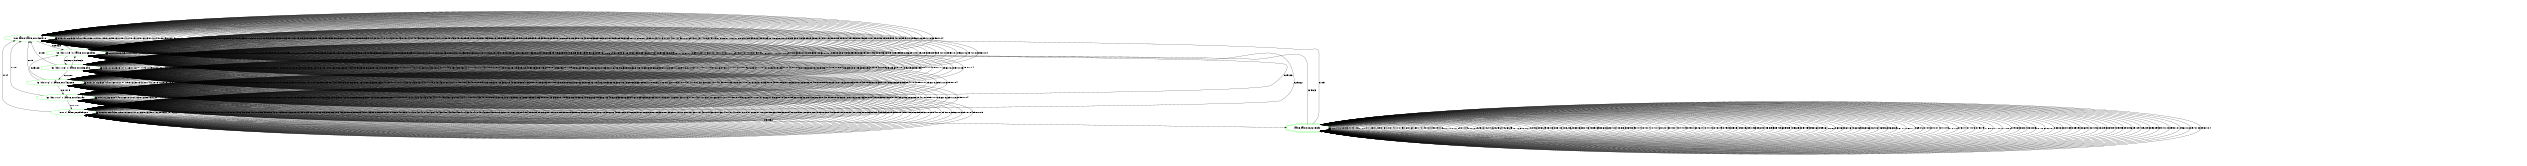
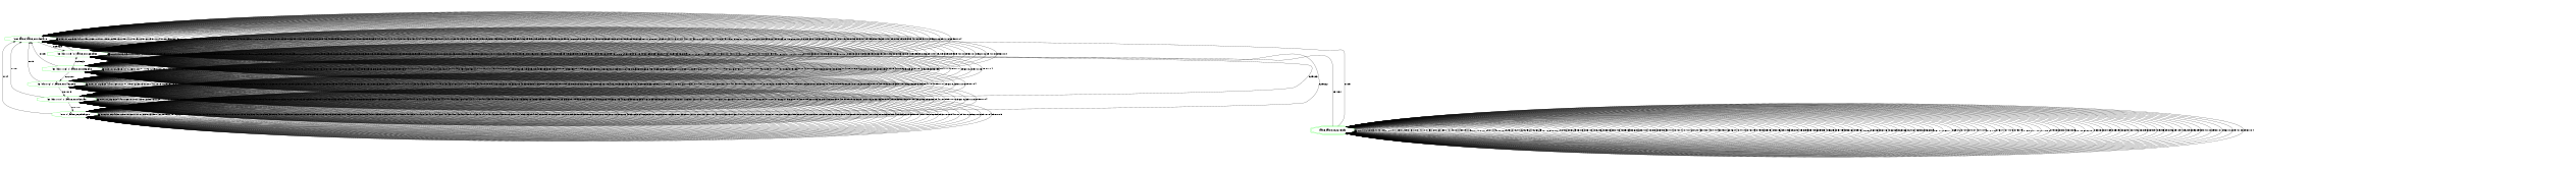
  digraph {
    node [color=green shape=octagon]
    n1 [label="(not false),false,0x1dc8a10"]
    n2 [label="(= |thr1::19| 0),false,0x1688b50"]
    n3 [label="(= |thr1::18| 1),false,0x1c968b0"]
    n4 [label="(= |thr1::2| 1),false,0x14522e0"]
    n5 [label="(= |thr1::17| 1),false,0x1dcc1a0"]
    n6 [label="(= x 1),false,2x255bc20"]
    n7 [label="false,false,0x221e3f0" shape=doubleoctagon]
    n1 -> n1 [label="0_0"]
    n1 -> n1 [label="1_1"]
    n1 -> n1 [label="2_2"]
    n1 -> n1 [label="3_3"]
    n1 -> n1 [label="4_4"]
    n1 -> n1 [label=L1_5]
    n1 -> n1 [label=L1_6]
    n1 -> n1 [label=L10_7]
    n1 -> n1 [label=L11_8]
    n1 -> n1 [label=L12_9]
    n1 -> n1 [label=L13_10]
    n1 -> n1 [label=L14_11]
    n1 -> n1 [label=L15_12]
    n1 -> n1 [label=L16_13]
    n1 -> n1 [label=L17_14]
    n1 -> n1 [label=L18_15]
    n1 -> n1 [label=L19_16]
    n1 -> n1 [label=L2_17]
    n1 -> n1 [label=L20_18]
    n1 -> n1 [label=L21_19]
    n1 -> n1 [label=L22_20]
    n1 -> n1 [label=L23_21]
    n1 -> n1 [label=L24_22]
    n1 -> n1 [label=L25_24]
    n1 -> n1 [label=L26_25]
    n1 -> n1 [label=L27_26]
    n1 -> n1 [label=L28_27]
    n1 -> n1 [label=L29_28]
    n1 -> n1 [label=L3_29]
    n1 -> n1 [label=L30_30]
    n1 -> n1 [label=L31_31]
    n1 -> n1 [label=L32_32]
    n1 -> n1 [label=L33_33]
    n1 -> n1 [label=L34_34]
    n1 -> n1 [label=L35_35]
    n1 -> n1 [label=L36_36]
    n1 -> n1 [label=L37_37]
    n1 -> n1 [label=L38_38]
    n1 -> n1 [label=L39_39]
    n1 -> n1 [label=L4_40]
    n1 -> n1 [label=L40_41]
    n1 -> n1 [label=L41_42]
    n1 -> n1 [label=L42_43]
    n1 -> n1 [label=L43_44]
    n1 -> n1 [label=L44_45]
    n1 -> n1 [label=L45_46]
    n1 -> n1 [label=L46_47]
    n1 -> n1 [label=L47_48]
    n1 -> n1 [label=L48_49]
    n1 -> n1 [label=L49_50]
    n1 -> n1 [label=L5_51]
    n1 -> n1 [label=L50_52]
    n1 -> n1 [label=L51_53]
    n1 -> n1 [label=L52_54]
    n1 -> n1 [label=L53_55]
    n1 -> n1 [label=L54_56]
    n1 -> n1 [label=L55_57]
    n1 -> n1 [label=L56_58]
    n1 -> n1 [label=L57_59]
    n1 -> n1 [label=L58_60]
    n1 -> n1 [label=L59_61]
    n1 -> n1 [label=L6_62]
    n1 -> n1 [label=L60_63]
    n1 -> n1 [label=L61_64]
    n1 -> n1 [label=L62_65]
    n1 -> n1 [label=L63_66]
    n1 -> n1 [label=L64_67]
    n1 -> n1 [label=L65_68]
    n1 -> n1 [label=L66_69]
    n1 -> n1 [label=L67_70]
    n1 -> n1 [label=L68_71]
    n1 -> n1 [label=L69_72]
    n1 -> n1 [label=L7_73]
    n1 -> n1 [label=L70_74]
    n1 -> n1 [label=L71_75]
    n1 -> n1 [label=L72_76]
    n1 -> n1 [label=L73_77]
    n1 -> n1 [label=L74_78]
    n1 -> n1 [label=L75_79]
    n1 -> n1 [label=L76_80]
    n1 -> n1 [label=L77_81]
    n1 -> n1 [label=L78_82]
    n1 -> n1 [label=L79_83]
    n1 -> n1 [label=L8_84]
    n1 -> n1 [label=L80_85]
    n1 -> n1 [label=L81_86]
    n1 -> n1 [label=L82_87]
    n1 -> n1 [label=L83_88]
    n1 -> n1 [label=L84_89]
    n1 -> n1 [label=L85_90]
    n1 -> n1 [label=L86_91]
    n1 -> n1 [label=L87_92]
    n1 -> n1 [label=L88_93]
    n1 -> n1 [label=L89_94]
    n1 -> n1 [label=L9_95]
    n1 -> n1 [label=L90_96]
    n1 -> n1 [label=L91_97]
    n1 -> n1 [label=L92_98]
    n1 -> n1 [label=L93_99]
    n1 -> n1 [label=L94_100]
    n1 -> n1 [label=L95_101]
    n1 -> n1 [label=L96_102]
    n1 -> n1 [label=L97_103]
    n1 -> n1 [label=L98_104]
    n1 -> n2 [label=L25_23]
    n2 -> n1 [label=L1_5]
    n2 -> n2 [label="0_0"]
    n2 -> n2 [label="1_1"]
    n2 -> n2 [label="2_2"]
    n2 -> n2 [label="3_3"]
    n2 -> n2 [label="4_4"]
    n2 -> n2 [label=L1_6]
    n2 -> n2 [label=L10_7]
    n2 -> n2 [label=L11_8]
    n2 -> n2 [label=L12_9]
    n2 -> n2 [label=L13_10]
    n2 -> n2 [label=L14_11]
    n2 -> n2 [label=L15_12]
    n2 -> n2 [label=L16_13]
    n2 -> n2 [label=L17_14]
    n2 -> n2 [label=L18_15]
    n2 -> n2 [label=L19_16]
    n2 -> n2 [label=L2_17]
    n2 -> n2 [label=L20_18]
    n2 -> n2 [label=L21_19]
    n2 -> n2 [label=L22_20]
    n2 -> n2 [label=L24_22]
    n2 -> n2 [label=L25_23]
    n2 -> n2 [label=L25_24]
    n2 -> n2 [label=L26_25]
    n2 -> n2 [label=L27_26]
    n2 -> n2 [label=L28_27]
    n2 -> n2 [label=L29_28]
    n2 -> n2 [label=L3_29]
    n2 -> n2 [label=L30_30]
    n2 -> n2 [label=L31_31]
    n2 -> n2 [label=L32_32]
    n2 -> n2 [label=L33_33]
    n2 -> n2 [label=L34_34]
    n2 -> n2 [label=L35_35]
    n2 -> n2 [label=L36_36]
    n2 -> n2 [label=L37_37]
    n2 -> n2 [label=L38_38]
    n2 -> n2 [label=L39_39]
    n2 -> n2 [label=L4_40]
    n2 -> n2 [label=L40_41]
    n2 -> n2 [label=L41_42]
    n2 -> n2 [label=L42_43]
    n2 -> n2 [label=L43_44]
    n2 -> n2 [label=L44_45]
    n2 -> n2 [label=L45_46]
    n2 -> n2 [label=L46_47]
    n2 -> n2 [label=L47_48]
    n2 -> n2 [label=L48_49]
    n2 -> n2 [label=L49_50]
    n2 -> n2 [label=L5_51]
    n2 -> n2 [label=L50_52]
    n2 -> n2 [label=L51_53]
    n2 -> n2 [label=L52_54]
    n2 -> n2 [label=L53_55]
    n2 -> n2 [label=L54_56]
    n2 -> n2 [label=L55_57]
    n2 -> n2 [label=L56_58]
    n2 -> n2 [label=L57_59]
    n2 -> n2 [label=L58_60]
    n2 -> n2 [label=L59_61]
    n2 -> n2 [label=L6_62]
    n2 -> n2 [label=L60_63]
    n2 -> n2 [label=L61_64]
    n2 -> n2 [label=L62_65]
    n2 -> n2 [label=L63_66]
    n2 -> n2 [label=L64_67]
    n2 -> n2 [label=L65_68]
    n2 -> n2 [label=L66_69]
    n2 -> n2 [label=L67_70]
    n2 -> n2 [label=L68_71]
    n2 -> n2 [label=L69_72]
    n2 -> n2 [label=L7_73]
    n2 -> n2 [label=L70_74]
    n2 -> n2 [label=L71_75]
    n2 -> n2 [label=L72_76]
    n2 -> n2 [label=L73_77]
    n2 -> n2 [label=L74_78]
    n2 -> n2 [label=L75_79]
    n2 -> n2 [label=L76_80]
    n2 -> n2 [label=L77_81]
    n2 -> n2 [label=L78_82]
    n2 -> n2 [label=L79_83]
    n2 -> n2 [label=L8_84]
    n2 -> n2 [label=L80_85]
    n2 -> n2 [label=L81_86]
    n2 -> n2 [label=L82_87]
    n2 -> n2 [label=L83_88]
    n2 -> n2 [label=L84_89]
    n2 -> n2 [label=L85_90]
    n2 -> n2 [label=L86_91]
    n2 -> n2 [label=L87_92]
    n2 -> n2 [label=L88_93]
    n2 -> n2 [label=L89_94]
    n2 -> n2 [label=L9_95]
    n2 -> n2 [label=L90_96]
    n2 -> n2 [label=L91_97]
    n2 -> n2 [label=L92_98]
    n2 -> n2 [label=L93_99]
    n2 -> n2 [label=L94_100]
    n2 -> n2 [label=L95_101]
    n2 -> n2 [label=L96_102]
    n2 -> n2 [label=L97_103]
    n2 -> n2 [label=L98_104]
-   n2 -> n3 [label=L23_21]
    n3 -> n1 [label=L1_5]
    n3 -> n2 [label=L25_23]
    n3 -> n3 [label="0_0"]
    n3 -> n3 [label="1_1"]
    n3 -> n3 [label="2_2"]
    n3 -> n3 [label="3_3"]
    n3 -> n3 [label="4_4"]
    n3 -> n3 [label=L1_6]
    n3 -> n3 [label=L10_7]
    n3 -> n3 [label=L11_8]
    n3 -> n3 [label=L12_9]
    n3 -> n3 [label=L13_10]
    n3 -> n3 [label=L14_11]
    n3 -> n3 [label=L15_12]
    n3 -> n3 [label=L16_13]
    n3 -> n3 [label=L17_14]
    n3 -> n3 [label=L18_15]
    n3 -> n3 [label=L19_16]
    n3 -> n3 [label=L2_17]
    n3 -> n3 [label=L20_18]
    n3 -> n3 [label=L21_19]
    n3 -> n3 [label=L23_21]
    n3 -> n3 [label=L24_22]
    n3 -> n3 [label=L25_24]
    n3 -> n3 [label=L26_25]
    n3 -> n3 [label=L27_26]
    n3 -> n3 [label=L28_27]
    n3 -> n3 [label=L29_28]
    n3 -> n3 [label=L3_29]
    n3 -> n3 [label=L30_30]
    n3 -> n3 [label=L31_31]
    n3 -> n3 [label=L32_32]
    n3 -> n3 [label=L33_33]
    n3 -> n3 [label=L34_34]
    n3 -> n3 [label=L35_35]
    n3 -> n3 [label=L36_36]
    n3 -> n3 [label=L37_37]
    n3 -> n3 [label=L38_38]
    n3 -> n3 [label=L39_39]
    n3 -> n3 [label=L4_40]
    n3 -> n3 [label=L40_41]
    n3 -> n3 [label=L41_42]
    n3 -> n3 [label=L42_43]
    n3 -> n3 [label=L43_44]
    n3 -> n3 [label=L44_45]
    n3 -> n3 [label=L45_46]
    n3 -> n3 [label=L46_47]
    n3 -> n3 [label=L47_48]
    n3 -> n3 [label=L48_49]
    n3 -> n3 [label=L49_50]
    n3 -> n3 [label=L5_51]
    n3 -> n3 [label=L50_52]
    n3 -> n3 [label=L51_53]
    n3 -> n3 [label=L52_54]
    n3 -> n3 [label=L53_55]
    n3 -> n3 [label=L54_56]
    n3 -> n3 [label=L55_57]
    n3 -> n3 [label=L56_58]
    n3 -> n3 [label=L57_59]
    n3 -> n3 [label=L58_60]
    n3 -> n3 [label=L59_61]
    n3 -> n3 [label=L6_62]
    n3 -> n3 [label=L60_63]
    n3 -> n3 [label=L61_64]
    n3 -> n3 [label=L62_65]
    n3 -> n3 [label=L63_66]
    n3 -> n3 [label=L64_67]
    n3 -> n3 [label=L65_68]
    n3 -> n3 [label=L66_69]
    n3 -> n3 [label=L67_70]
    n3 -> n3 [label=L68_71]
    n3 -> n3 [label=L69_72]
    n3 -> n3 [label=L7_73]
    n3 -> n3 [label=L70_74]
    n3 -> n3 [label=L71_75]
    n3 -> n3 [label=L72_76]
    n3 -> n3 [label=L73_77]
    n3 -> n3 [label=L74_78]
    n3 -> n3 [label=L75_79]
    n3 -> n3 [label=L76_80]
    n3 -> n3 [label=L77_81]
    n3 -> n3 [label=L78_82]
    n3 -> n3 [label=L79_83]
    n3 -> n3 [label=L8_84]
    n3 -> n3 [label=L80_85]
    n3 -> n3 [label=L81_86]
    n3 -> n3 [label=L82_87]
    n3 -> n3 [label=L83_88]
    n3 -> n3 [label=L84_89]
    n3 -> n3 [label=L85_90]
    n3 -> n3 [label=L86_91]
    n3 -> n3 [label=L87_92]
    n3 -> n3 [label=L88_93]
    n3 -> n3 [label=L89_94]
    n3 -> n3 [label=L9_95]
    n3 -> n3 [label=L90_96]
    n3 -> n3 [label=L91_97]
    n3 -> n3 [label=L92_98]
    n3 -> n3 [label=L93_99]
    n3 -> n3 [label=L94_100]
    n3 -> n3 [label=L95_101]
    n3 -> n3 [label=L96_102]
    n3 -> n3 [label=L97_103]
    n3 -> n3 [label=L98_104]
    n3 -> n4 [label=L22_20]
    n4 -> n1 [label=L1_5]
-   n4 -> n2 [label=L25_23]
    n4 -> n4 [label="0_0"]
    n4 -> n4 [label="1_1"]
    n4 -> n4 [label="2_2"]
    n4 -> n4 [label="3_3"]
    n4 -> n4 [label="4_4"]
    n4 -> n4 [label=L1_6]
    n4 -> n4 [label=L10_7]
    n4 -> n4 [label=L11_8]
    n4 -> n4 [label=L12_9]
    n4 -> n4 [label=L13_10]
    n4 -> n4 [label=L14_11]
    n4 -> n4 [label=L15_12]
    n4 -> n4 [label=L16_13]
    n4 -> n4 [label=L17_14]
    n4 -> n4 [label=L18_15]
    n4 -> n4 [label=L19_16]
    n4 -> n4 [label=L2_17]
    n4 -> n4 [label=L20_18]
    n4 -> n4 [label=L22_20]
    n4 -> n4 [label=L23_21]
    n4 -> n4 [label=L24_22]
    n4 -> n4 [label=L25_24]
    n4 -> n4 [label=L26_25]
    n4 -> n4 [label=L27_26]
    n4 -> n4 [label=L28_27]
    n4 -> n4 [label=L29_28]
    n4 -> n4 [label=L3_29]
    n4 -> n4 [label=L30_30]
    n4 -> n4 [label=L31_31]
    n4 -> n4 [label=L32_32]
    n4 -> n4 [label=L33_33]
    n4 -> n4 [label=L34_34]
    n4 -> n4 [label=L35_35]
    n4 -> n4 [label=L36_36]
    n4 -> n4 [label=L37_37]
    n4 -> n4 [label=L38_38]
    n4 -> n4 [label=L39_39]
    n4 -> n4 [label=L4_40]
    n4 -> n4 [label=L40_41]
    n4 -> n4 [label=L41_42]
    n4 -> n4 [label=L42_43]
    n4 -> n4 [label=L43_44]
    n4 -> n4 [label=L44_45]
    n4 -> n4 [label=L45_46]
    n4 -> n4 [label=L46_47]
    n4 -> n4 [label=L47_48]
    n4 -> n4 [label=L48_49]
    n4 -> n4 [label=L49_50]
    n4 -> n4 [label=L5_51]
    n4 -> n4 [label=L50_52]
    n4 -> n4 [label=L51_53]
    n4 -> n4 [label=L52_54]
    n4 -> n4 [label=L53_55]
    n4 -> n4 [label=L54_56]
    n4 -> n4 [label=L55_57]
    n4 -> n4 [label=L56_58]
    n4 -> n4 [label=L57_59]
    n4 -> n4 [label=L58_60]
    n4 -> n4 [label=L59_61]
    n4 -> n4 [label=L6_62]
    n4 -> n4 [label=L60_63]
    n4 -> n4 [label=L61_64]
    n4 -> n4 [label=L62_65]
    n4 -> n4 [label=L63_66]
    n4 -> n4 [label=L64_67]
    n4 -> n4 [label=L65_68]
    n4 -> n4 [label=L66_69]
    n4 -> n4 [label=L67_70]
    n4 -> n4 [label=L68_71]
    n4 -> n4 [label=L69_72]
    n4 -> n4 [label=L7_73]
    n4 -> n4 [label=L70_74]
    n4 -> n4 [label=L71_75]
    n4 -> n4 [label=L72_76]
    n4 -> n4 [label=L73_77]
    n4 -> n4 [label=L74_78]
    n4 -> n4 [label=L75_79]
    n4 -> n4 [label=L76_80]
    n4 -> n4 [label=L77_81]
    n4 -> n4 [label=L78_82]
    n4 -> n4 [label=L79_83]
    n4 -> n4 [label=L8_84]
    n4 -> n4 [label=L80_85]
    n4 -> n4 [label=L81_86]
    n4 -> n4 [label=L82_87]
    n4 -> n4 [label=L83_88]
    n4 -> n4 [label=L84_89]
    n4 -> n4 [label=L85_90]
    n4 -> n4 [label=L86_91]
    n4 -> n4 [label=L87_92]
    n4 -> n4 [label=L88_93]
    n4 -> n4 [label=L89_94]
    n4 -> n4 [label=L9_95]
    n4 -> n4 [label=L90_96]
    n4 -> n4 [label=L91_97]
    n4 -> n4 [label=L92_98]
    n4 -> n4 [label=L93_99]
    n4 -> n4 [label=L94_100]
    n4 -> n4 [label=L95_101]
    n4 -> n4 [label=L96_102]
    n4 -> n4 [label=L97_103]
    n4 -> n4 [label=L98_104]
    n4 -> n5 [label=L21_19]
    n5 -> n1 [label=L1_5]
    n5 -> n2 [label=L25_23]
    n5 -> n5 [label="0_0"]
    n5 -> n5 [label="1_1"]
    n5 -> n5 [label="2_2"]
    n5 -> n5 [label="3_3"]
    n5 -> n5 [label="4_4"]
    n5 -> n5 [label=L1_6]
    n5 -> n5 [label=L10_7]
    n5 -> n5 [label=L11_8]
    n5 -> n5 [label=L12_9]
    n5 -> n5 [label=L13_10]
    n5 -> n5 [label=L14_11]
    n5 -> n5 [label=L15_12]
    n5 -> n5 [label=L16_13]
    n5 -> n5 [label=L17_14]
    n5 -> n5 [label=L18_15]
    n5 -> n5 [label=L19_16]
    n5 -> n5 [label=L2_17]
    n5 -> n5 [label=L21_19]
    n5 -> n5 [label=L22_20]
    n5 -> n5 [label=L23_21]
    n5 -> n5 [label=L24_22]
    n5 -> n5 [label=L25_24]
    n5 -> n5 [label=L26_25]
    n5 -> n5 [label=L27_26]
    n5 -> n5 [label=L28_27]
    n5 -> n5 [label=L29_28]
    n5 -> n5 [label=L3_29]
    n5 -> n5 [label=L30_30]
    n5 -> n5 [label=L31_31]
    n5 -> n5 [label=L32_32]
    n5 -> n5 [label=L33_33]
    n5 -> n5 [label=L34_34]
    n5 -> n5 [label=L35_35]
    n5 -> n5 [label=L36_36]
    n5 -> n5 [label=L37_37]
    n5 -> n5 [label=L38_38]
    n5 -> n5 [label=L39_39]
    n5 -> n5 [label=L4_40]
    n5 -> n5 [label=L40_41]
    n5 -> n5 [label=L41_42]
    n5 -> n5 [label=L42_43]
    n5 -> n5 [label=L43_44]
    n5 -> n5 [label=L44_45]
    n5 -> n5 [label=L45_46]
    n5 -> n5 [label=L46_47]
    n5 -> n5 [label=L47_48]
    n5 -> n5 [label=L48_49]
    n5 -> n5 [label=L49_50]
    n5 -> n5 [label=L5_51]
    n5 -> n5 [label=L50_52]
    n5 -> n5 [label=L51_53]
    n5 -> n5 [label=L52_54]
    n5 -> n5 [label=L53_55]
    n5 -> n5 [label=L54_56]
    n5 -> n5 [label=L55_57]
    n5 -> n5 [label=L56_58]
    n5 -> n5 [label=L57_59]
    n5 -> n5 [label=L58_60]
    n5 -> n5 [label=L59_61]
    n5 -> n5 [label=L6_62]
    n5 -> n5 [label=L60_63]
    n5 -> n5 [label=L61_64]
    n5 -> n5 [label=L62_65]
    n5 -> n5 [label=L63_66]
    n5 -> n5 [label=L64_67]
    n5 -> n5 [label=L65_68]
    n5 -> n5 [label=L66_69]
    n5 -> n5 [label=L67_70]
    n5 -> n5 [label=L68_71]
    n5 -> n5 [label=L69_72]
    n5 -> n5 [label=L7_73]
    n5 -> n5 [label=L70_74]
    n5 -> n5 [label=L71_75]
    n5 -> n5 [label=L72_76]
    n5 -> n5 [label=L73_77]
    n5 -> n5 [label=L74_78]
    n5 -> n5 [label=L75_79]
    n5 -> n5 [label=L76_80]
    n5 -> n5 [label=L77_81]
    n5 -> n5 [label=L78_82]
    n5 -> n5 [label=L79_83]
    n5 -> n5 [label=L8_84]
    n5 -> n5 [label=L80_85]
    n5 -> n5 [label=L81_86]
    n5 -> n5 [label=L82_87]
    n5 -> n5 [label=L83_88]
    n5 -> n5 [label=L84_89]
    n5 -> n5 [label=L85_90]
    n5 -> n5 [label=L86_91]
    n5 -> n5 [label=L87_92]
    n5 -> n5 [label=L88_93]
    n5 -> n5 [label=L89_94]
    n5 -> n5 [label=L9_95]
    n5 -> n5 [label=L90_96]
    n5 -> n5 [label=L91_97]
    n5 -> n5 [label=L92_98]
    n5 -> n5 [label=L93_99]
    n5 -> n5 [label=L94_100]
    n5 -> n5 [label=L95_101]
    n5 -> n5 [label=L96_102]
    n5 -> n5 [label=L97_103]
    n5 -> n5 [label=L98_104]
    n5 -> n6 [label=L20_18]
    n6 -> n1 [label=L1_4]
    n6 -> n2 [label=L25_22]
    n6 -> n6 [label="0_0"]
    n6 -> n6 [label="2_1"]
    n6 -> n6 [label="3_2"]
    n6 -> n6 [label="4_3"]
    n6 -> n6 [label=L1_5]
    n6 -> n6 [label=L10_6]
    n6 -> n6 [label=L11_7]
    n6 -> n6 [label=L12_8]
    n6 -> n6 [label=L13_9]
    n6 -> n6 [label=L14_10]
    n6 -> n6 [label=L15_11]
    n6 -> n6 [label=L16_12]
    n6 -> n6 [label=L17_13]
    n6 -> n6 [label=L18_14]
    n6 -> n6 [label=L19_15]
    n6 -> n6 [label=L2_16]
    n6 -> n6 [label=L20_17]
    n6 -> n6 [label=L21_18]
    n6 -> n6 [label=L22_19]
    n6 -> n6 [label=L23_20]
    n6 -> n6 [label=L24_21]
    n6 -> n6 [label=L25_23]
    n6 -> n6 [label=L26_24]
    n6 -> n6 [label=L27_25]
    n6 -> n6 [label=L28_26]
    n6 -> n6 [label=L29_27]
    n6 -> n6 [label=L30_28]
    n6 -> n6 [label=L31_29]
    n6 -> n6 [label=L32_30]
    n6 -> n6 [label=L33_31]
    n6 -> n6 [label=L34_32]
    n6 -> n6 [label=L35_33]
    n6 -> n6 [label=L36_34]
    n6 -> n6 [label=L37_35]
    n6 -> n6 [label=L38_36]
    n6 -> n6 [label=L39_37]
    n6 -> n6 [label=L4_38]
    n6 -> n6 [label=L40_39]
    n6 -> n6 [label=L41_40]
    n6 -> n6 [label=L42_41]
    n6 -> n6 [label=L43_42]
    n6 -> n6 [label=L44_43]
    n6 -> n6 [label=L45_44]
    n6 -> n6 [label=L46_45]
    n6 -> n6 [label=L47_46]
    n6 -> n6 [label=L48_47]
    n6 -> n6 [label=L49_48]
    n6 -> n6 [label=L5_49]
    n6 -> n6 [label=L50_50]
    n6 -> n6 [label=L51_51]
    n6 -> n6 [label=L53_53]
    n6 -> n6 [label=L54_54]
    n6 -> n6 [label=L55_55]
    n6 -> n6 [label=L56_56]
    n6 -> n6 [label=L57_57]
    n6 -> n6 [label=L58_58]
    n6 -> n6 [label=L58_59]
    n6 -> n6 [label=L59_60]
    n6 -> n6 [label=L6_61]
    n6 -> n6 [label=L60_62]
    n6 -> n6 [label=L61_63]
    n6 -> n6 [label=L62_64]
    n6 -> n6 [label=L63_65]
    n6 -> n6 [label=L64_66]
    n6 -> n6 [label=L65_67]
    n6 -> n6 [label=L66_68]
    n6 -> n6 [label=L67_69]
    n6 -> n6 [label=L68_70]
    n6 -> n6 [label=L69_71]
    n6 -> n6 [label=L7_72]
    n6 -> n6 [label=L70_73]
    n6 -> n6 [label=L71_74]
    n6 -> n6 [label=L72_75]
    n6 -> n6 [label=L73_76]
    n6 -> n6 [label=L74_77]
    n6 -> n6 [label=L74_78]
    n6 -> n6 [label=L75_79]
    n6 -> n6 [label=L76_80]
    n6 -> n6 [label=L77_81]
    n6 -> n6 [label=L78_82]
    n6 -> n6 [label=L79_83]
    n6 -> n6 [label=L8_84]
    n6 -> n6 [label=L80_85]
    n6 -> n6 [label=L81_86]
    n6 -> n6 [label=L82_87]
    n6 -> n6 [label=L83_88]
    n6 -> n6 [label=L84_89]
    n6 -> n6 [label=L85_90]
    n6 -> n6 [label=L86_91]
    n6 -> n6 [label=L87_92]
    n6 -> n6 [label=L88_93]
    n6 -> n6 [label=L89_94]
    n6 -> n6 [label=L9_95]
    n6 -> n6 [label=L9_96]
    n6 -> n6 [label=L90_97]
    n6 -> n6 [label=L91_98]
    n6 -> n6 [label=L92_99]
    n6 -> n6 [label=L93_100]
    n6 -> n6 [label=L94_101]
    n6 -> n6 [label=L95_102]
    n6 -> n6 [label=L96_103]
    n6 -> n6 [label=L97_104]
    n6 -> n6 [label=L98_105]
-   n6 -> n7 [label=L52_52]
    n7 -> n1 [label=L1_5]
-   n7 -> n2 [label=L25_23]
+   n7 -> n2 [label=L37_37]
    n7 -> n7 [label="0_0"]
    n7 -> n7 [label="1_1"]
    n7 -> n7 [label="2_2"]
    n7 -> n7 [label="3_3"]
    n7 -> n7 [label="4_4"]
    n7 -> n7 [label=L1_6]
    n7 -> n7 [label=L10_7]
    n7 -> n7 [label=L11_8]
    n7 -> n7 [label=L12_9]
    n7 -> n7 [label=L13_10]
    n7 -> n7 [label=L14_11]
    n7 -> n7 [label=L15_12]
    n7 -> n7 [label=L16_13]
    n7 -> n7 [label=L17_14]
    n7 -> n7 [label=L18_15]
    n7 -> n7 [label=L19_16]
    n7 -> n7 [label=L2_17]
    n7 -> n7 [label=L20_18]
    n7 -> n7 [label=L21_19]
    n7 -> n7 [label=L22_20]
    n7 -> n7 [label=L23_21]
    n7 -> n7 [label=L24_22]
    n7 -> n7 [label=L25_24]
    n7 -> n7 [label=L26_25]
    n7 -> n7 [label=L27_26]
    n7 -> n7 [label=L28_27]
    n7 -> n7 [label=L29_28]
    n7 -> n7 [label=L3_29]
    n7 -> n7 [label=L30_30]
    n7 -> n7 [label=L31_31]
    n7 -> n7 [label=L32_32]
    n7 -> n7 [label=L33_33]
    n7 -> n7 [label=L34_34]
    n7 -> n7 [label=L35_35]
    n7 -> n7 [label=L36_36]
    n7 -> n7 [label=L37_37]
    n7 -> n7 [label=L38_38]
    n7 -> n7 [label=L39_39]
    n7 -> n7 [label=L4_40]
    n7 -> n7 [label=L40_41]
    n7 -> n7 [label=L41_42]
    n7 -> n7 [label=L42_43]
    n7 -> n7 [label=L43_44]
    n7 -> n7 [label=L44_45]
    n7 -> n7 [label=L45_46]
    n7 -> n7 [label=L46_47]
    n7 -> n7 [label=L47_48]
    n7 -> n7 [label=L48_49]
    n7 -> n7 [label=L49_50]
    n7 -> n7 [label=L5_51]
    n7 -> n7 [label=L50_52]
    n7 -> n7 [label=L51_53]
    n7 -> n7 [label=L52_54]
    n7 -> n7 [label=L53_55]
    n7 -> n7 [label=L54_56]
    n7 -> n7 [label=L55_57]
    n7 -> n7 [label=L56_58]
    n7 -> n7 [label=L57_59]
    n7 -> n7 [label=L58_60]
    n7 -> n7 [label=L59_61]
    n7 -> n7 [label=L6_62]
    n7 -> n7 [label=L60_63]
    n7 -> n7 [label=L61_64]
    n7 -> n7 [label=L62_65]
    n7 -> n7 [label=L63_66]
    n7 -> n7 [label=L64_67]
    n7 -> n7 [label=L65_68]
    n7 -> n7 [label=L66_69]
    n7 -> n7 [label=L67_70]
    n7 -> n7 [label=L68_71]
    n7 -> n7 [label=L69_72]
    n7 -> n7 [label=L7_73]
    n7 -> n7 [label=L70_74]
    n7 -> n7 [label=L71_75]
    n7 -> n7 [label=L72_76]
    n7 -> n7 [label=L73_77]
    n7 -> n7 [label=L74_78]
    n7 -> n7 [label=L75_79]
    n7 -> n7 [label=L76_80]
    n7 -> n7 [label=L77_81]
    n7 -> n7 [label=L78_82]
    n7 -> n7 [label=L79_83]
    n7 -> n7 [label=L8_84]
    n7 -> n7 [label=L80_85]
    n7 -> n7 [label=L81_86]
    n7 -> n7 [label=L82_87]
    n7 -> n7 [label=L83_88]
    n7 -> n7 [label=L84_89]
    n7 -> n7 [label=L85_90]
    n7 -> n7 [label=L86_91]
    n7 -> n7 [label=L87_92]
    n7 -> n7 [label=L88_93]
    n7 -> n7 [label=L89_94]
    n7 -> n7 [label=L9_95]
    n7 -> n7 [label=L90_96]
    n7 -> n7 [label=L91_97]
    n7 -> n7 [label=L92_98]
    n7 -> n7 [label=L93_99]
    n7 -> n7 [label=L94_100]
    n7 -> n7 [label=L95_101]
    n7 -> n7 [label=L96_102]
    n7 -> n7 [label=L97_103]
    n7 -> n7 [label=L98_104]
  }
